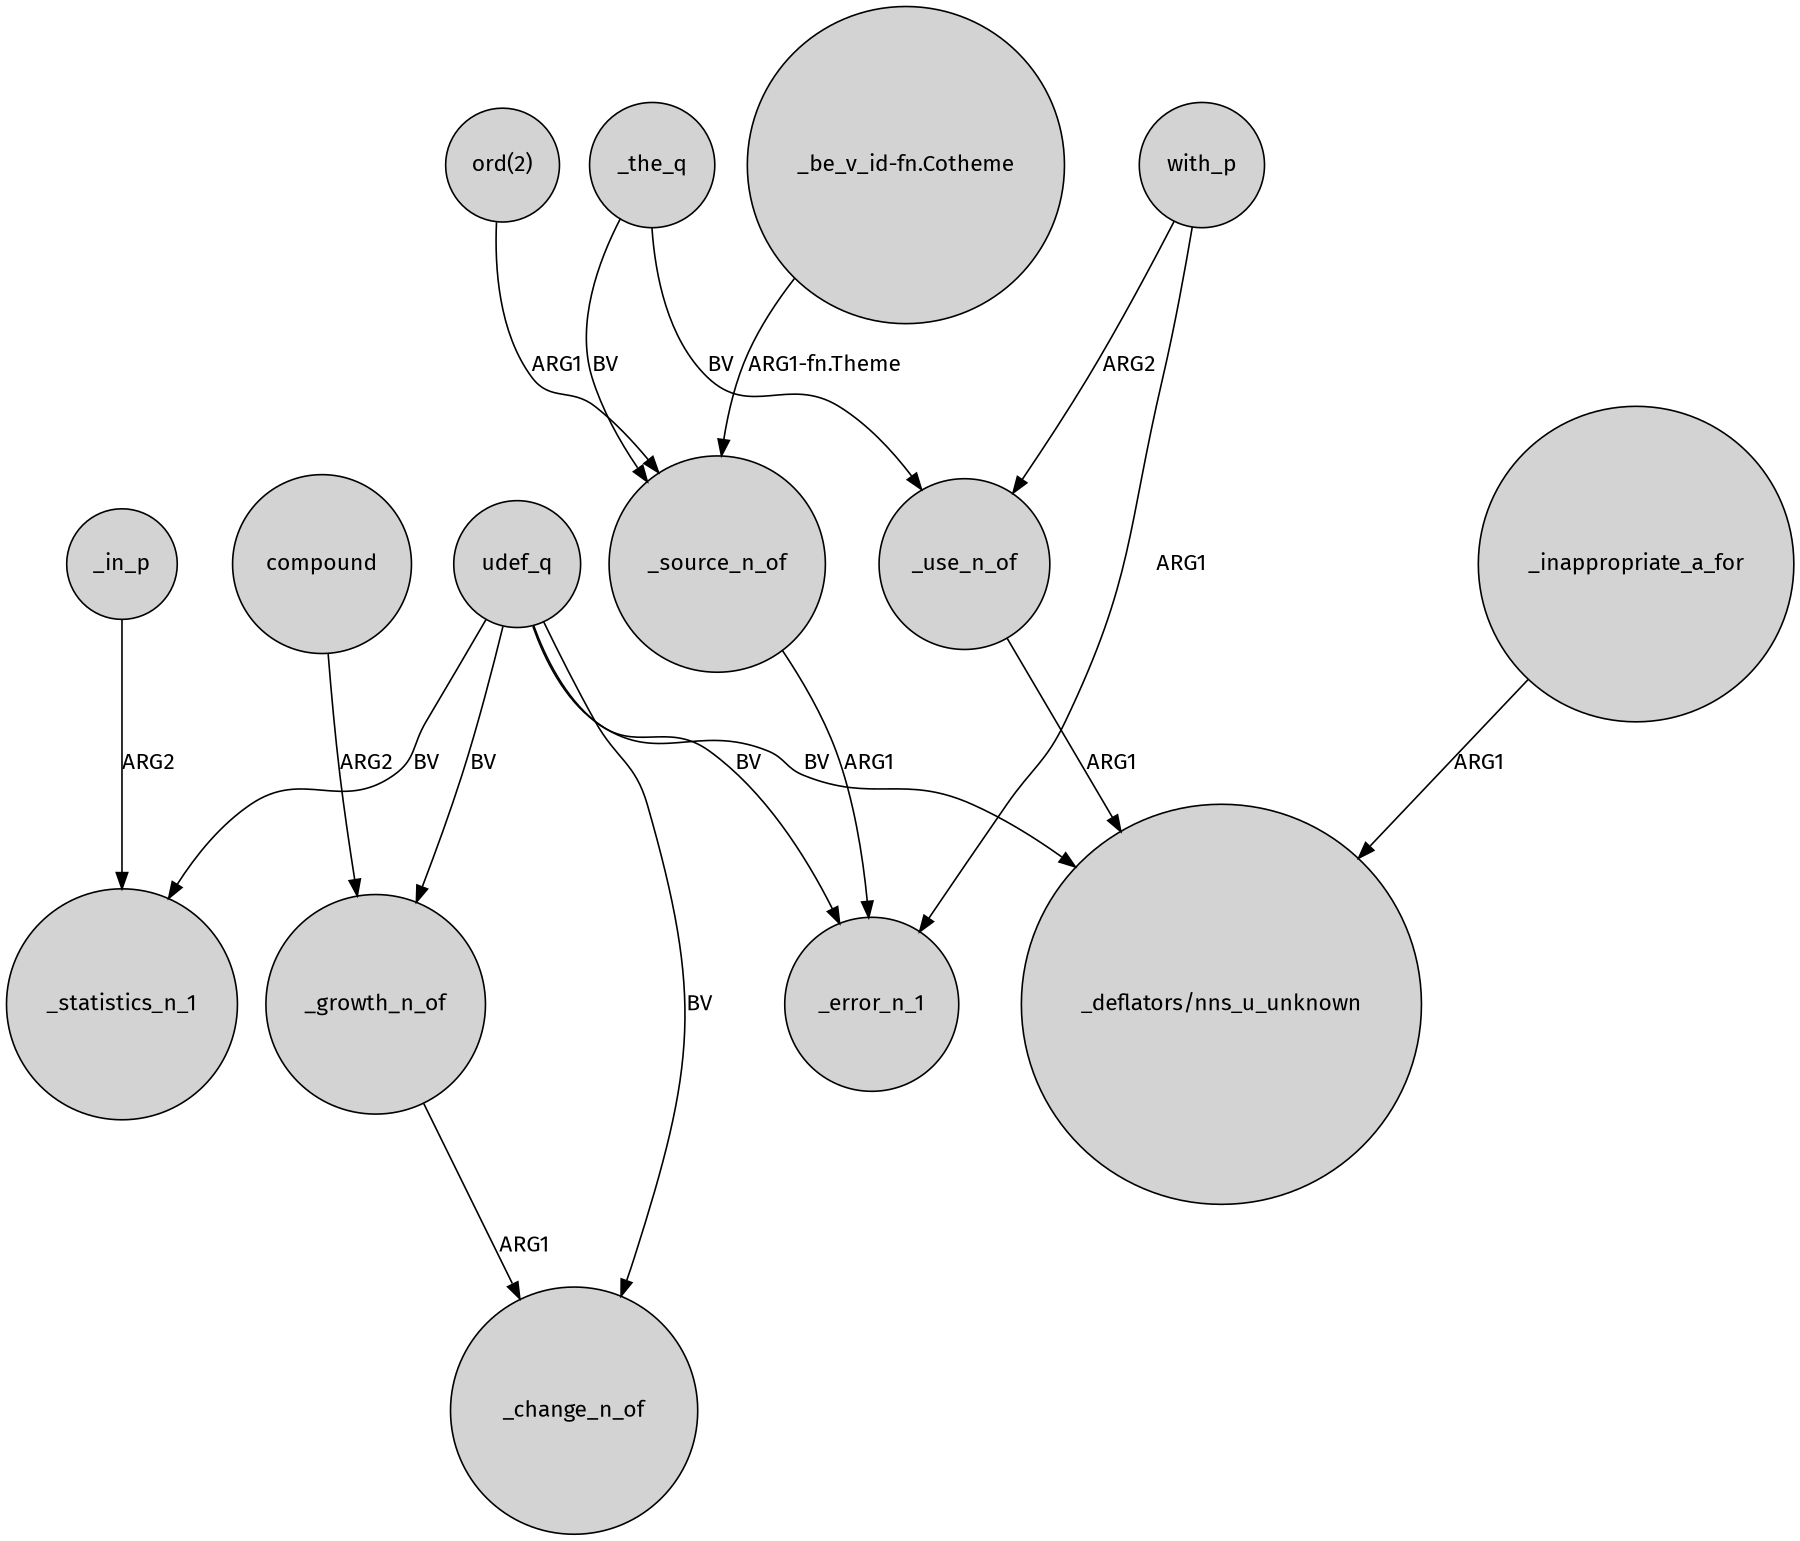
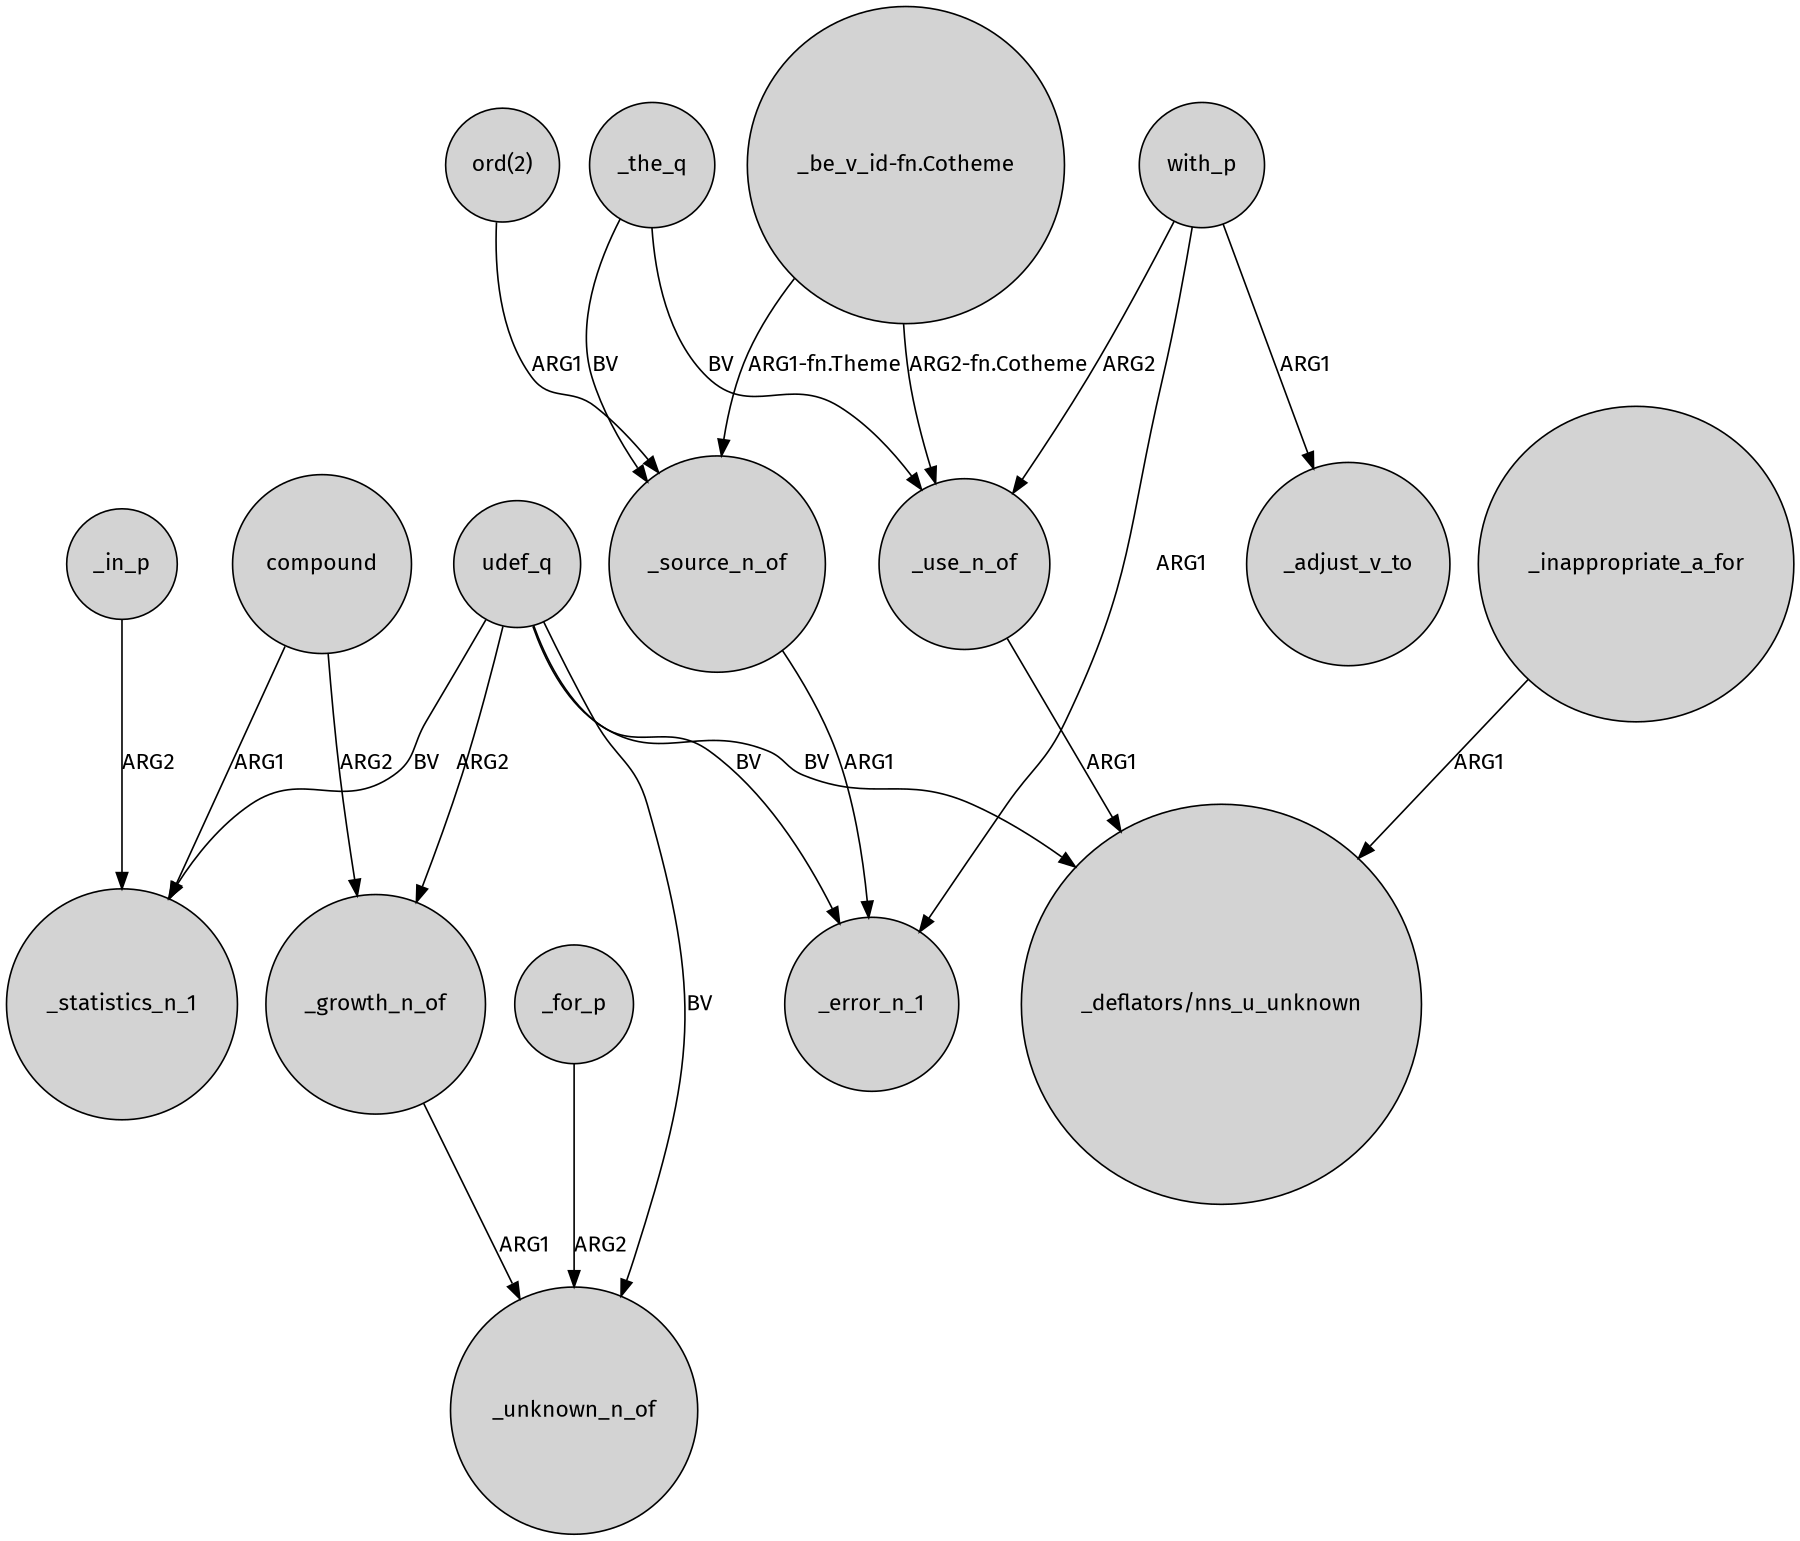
  digraph {
    fontname="Fira Sans"
    node [fontname="Fira Sans" shape=circle style=filled]
    edge [fontname="Fira Sans"]
    udef_q
-   _change_n_of
+   _change_n_of [label=_unknown_n_of]
    "_deflators/nns_u_unknown"
    _error_n_1
    _statistics_n_1
    _growth_n_of
    "_be_v_id-fn.Cotheme"
    _source_n_of
    _use_n_of
    _the_q
    _inappropriate_a_for
    _in_p
    compound
+   _for_p
    "ord(2)"
    with_p
+   _adjust_v_to
    udef_q -> _change_n_of [label=BV]
    udef_q -> "_deflators/nns_u_unknown" [label=BV]
    udef_q -> _error_n_1 [label=BV]
    udef_q -> _statistics_n_1 [label=BV]
-   udef_q -> _growth_n_of [label=BV]
+   udef_q -> _growth_n_of [label=ARG2]
    _growth_n_of -> _change_n_of [label=ARG1]
    "_be_v_id-fn.Cotheme" -> _source_n_of [label="ARG1-fn.Theme"]
+   "_be_v_id-fn.Cotheme" -> _use_n_of [label="ARG2-fn.Cotheme"]
    _source_n_of -> _error_n_1 [label=ARG1]
    _use_n_of -> "_deflators/nns_u_unknown" [label=ARG1]
    _the_q -> _source_n_of [label=BV]
    _the_q -> _use_n_of [label=BV]
    _inappropriate_a_for -> "_deflators/nns_u_unknown" [label=ARG1]
    _in_p -> _statistics_n_1 [label=ARG2]
+   compound -> _statistics_n_1 [label=ARG1]
    compound -> _growth_n_of [label=ARG2]
+   _for_p -> _change_n_of [label=ARG2]
    "ord(2)" -> _source_n_of [label=ARG1]
    with_p -> _error_n_1 [label=ARG1]
    with_p -> _use_n_of [label=ARG2]
+   with_p -> _adjust_v_to [label=ARG1]
  }
